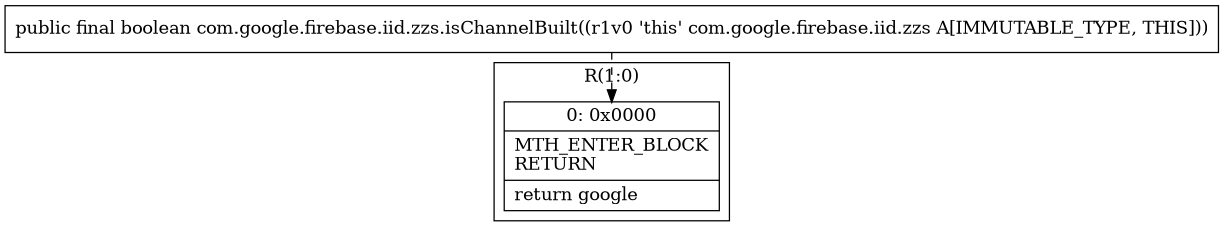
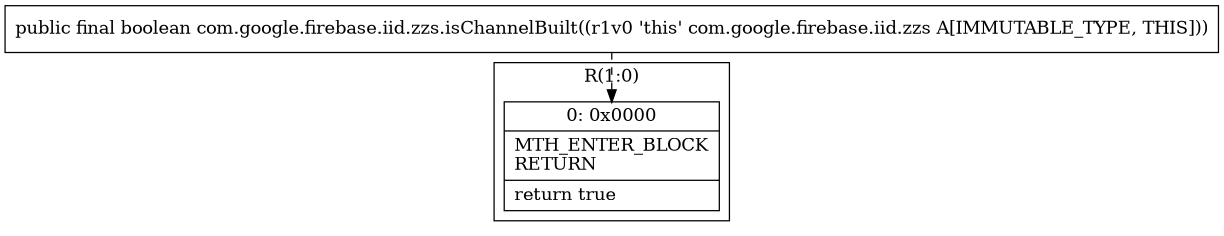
  digraph {
    node [color=black shape=record style=filled fillcolor=white]
-   n1 [label="{0\:\ 0x0000|MTH_ENTER_BLOCK\lRETURN\l|return google\l}"]
+   n1 [label="{0\:\ 0x0000|MTH_ENTER_BLOCK\lRETURN\l|return true\l}"]
    n2 [label="{public final boolean com.google.firebase.iid.zzs.isChannelBuilt((r1v0 'this' com.google.firebase.iid.zzs A[IMMUTABLE_TYPE, THIS])) }"]
    subgraph cluster_1 {
      label="R(1:0)"
      n1
    }
    n2 -> n1 [style=dashed]
  }
